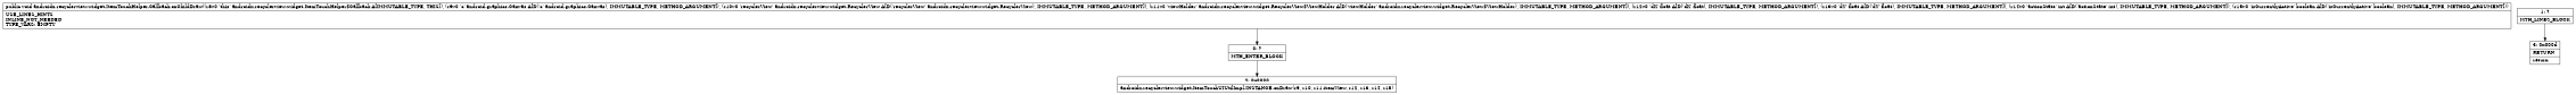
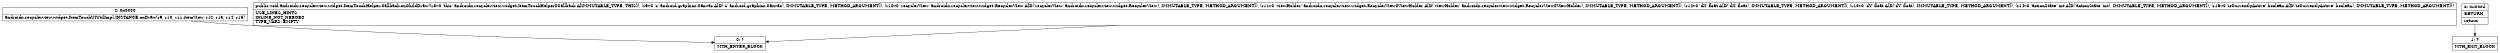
  digraph {
    node [shape=record]
    n1 [label="{0\:\ ?|MTH_ENTER_BLOCK\l}"]
    n2 [label="{2\:\ 0x0000|androidx.recyclerview.widget.ItemTouchUIUtilImpl.INSTANCE.onDraw(r9, r10, r11.itemView, r12, r13, r14, r15)\l}"]
    n3 [label="{3\:\ 0x000d|RETURN\l|return\l}"]
-   n4 [label="{1\:\ ?|MTH_LINES_BLOCK\l}"]
+   n4 [label="{1\:\ ?|MTH_EXIT_BLOCK\l}"]
    n5 [label="{public void androidx.recyclerview.widget.ItemTouchHelper.Callback.onChildDraw((r8v0 'this' androidx.recyclerview.widget.ItemTouchHelper$Callback A[IMMUTABLE_TYPE, THIS]), (r9v0 'c' android.graphics.Canvas A[D('c' android.graphics.Canvas), IMMUTABLE_TYPE, METHOD_ARGUMENT]), (r10v0 'recyclerView' androidx.recyclerview.widget.RecyclerView A[D('recyclerView' androidx.recyclerview.widget.RecyclerView), IMMUTABLE_TYPE, METHOD_ARGUMENT]), (r11v0 'viewHolder' androidx.recyclerview.widget.RecyclerView$ViewHolder A[D('viewHolder' androidx.recyclerview.widget.RecyclerView$ViewHolder), IMMUTABLE_TYPE, METHOD_ARGUMENT]), (r12v0 'dX' float A[D('dX' float), IMMUTABLE_TYPE, METHOD_ARGUMENT]), (r13v0 'dY' float A[D('dY' float), IMMUTABLE_TYPE, METHOD_ARGUMENT]), (r14v0 'actionState' int A[D('actionState' int), IMMUTABLE_TYPE, METHOD_ARGUMENT]), (r15v0 'isCurrentlyActive' boolean A[D('isCurrentlyActive' boolean), IMMUTABLE_TYPE, METHOD_ARGUMENT]))  | USE_LINES_HINTS\lINLINE_NOT_NEEDED\lTYPE_VARS: EMPTY\l}"]
-   n1 -> n2
-   n4 -> n3
+   n2 -> n1
+   n3 -> n4
    n5 -> n1
  }
